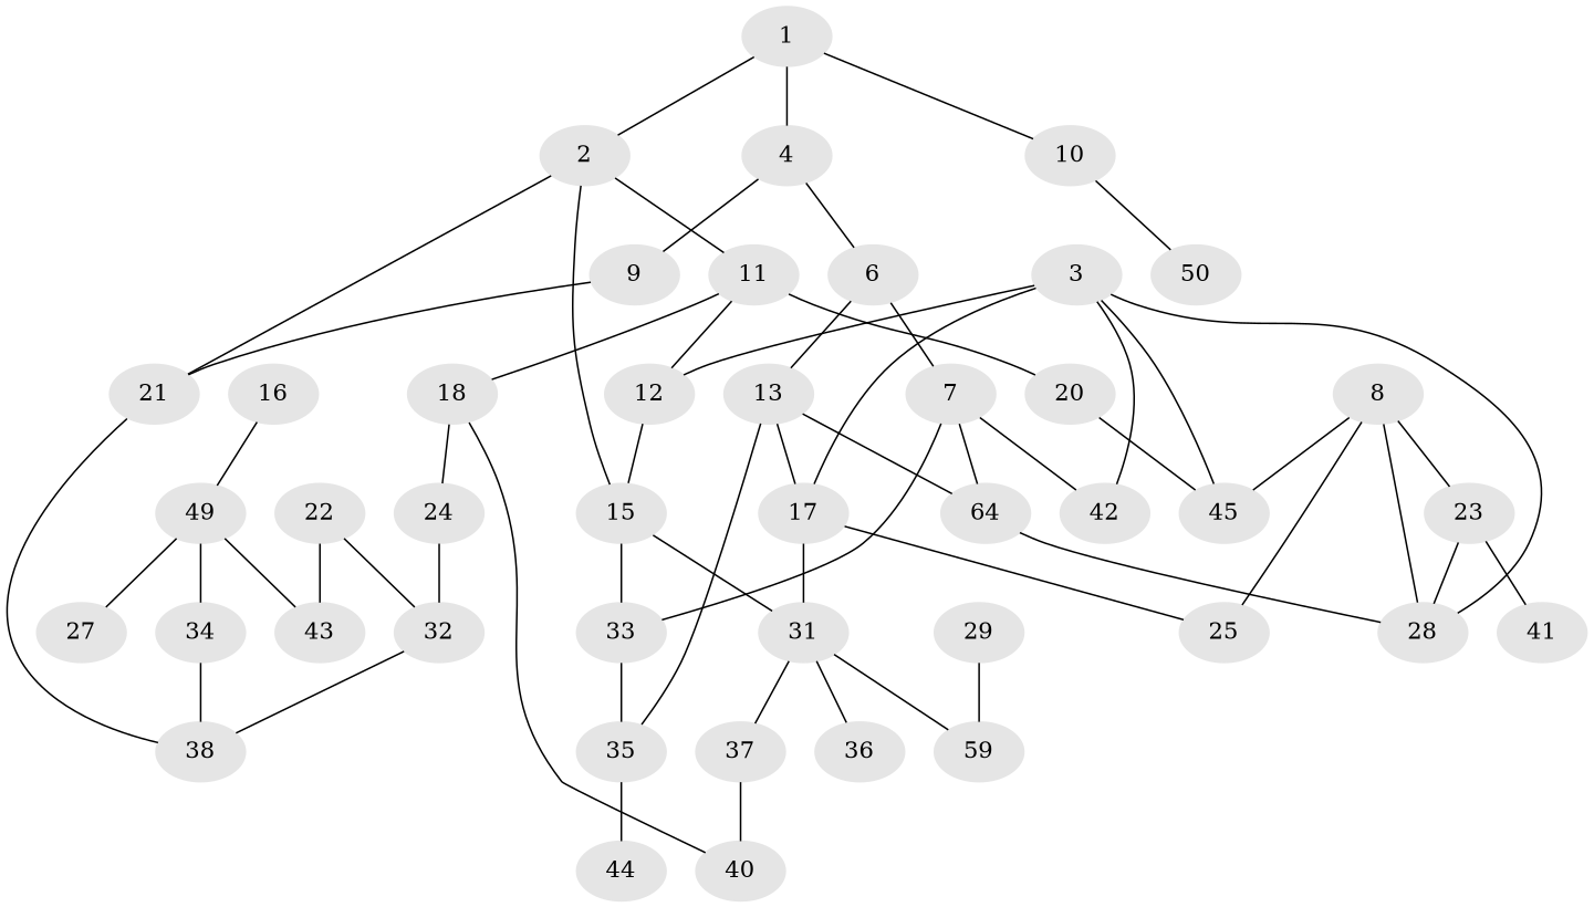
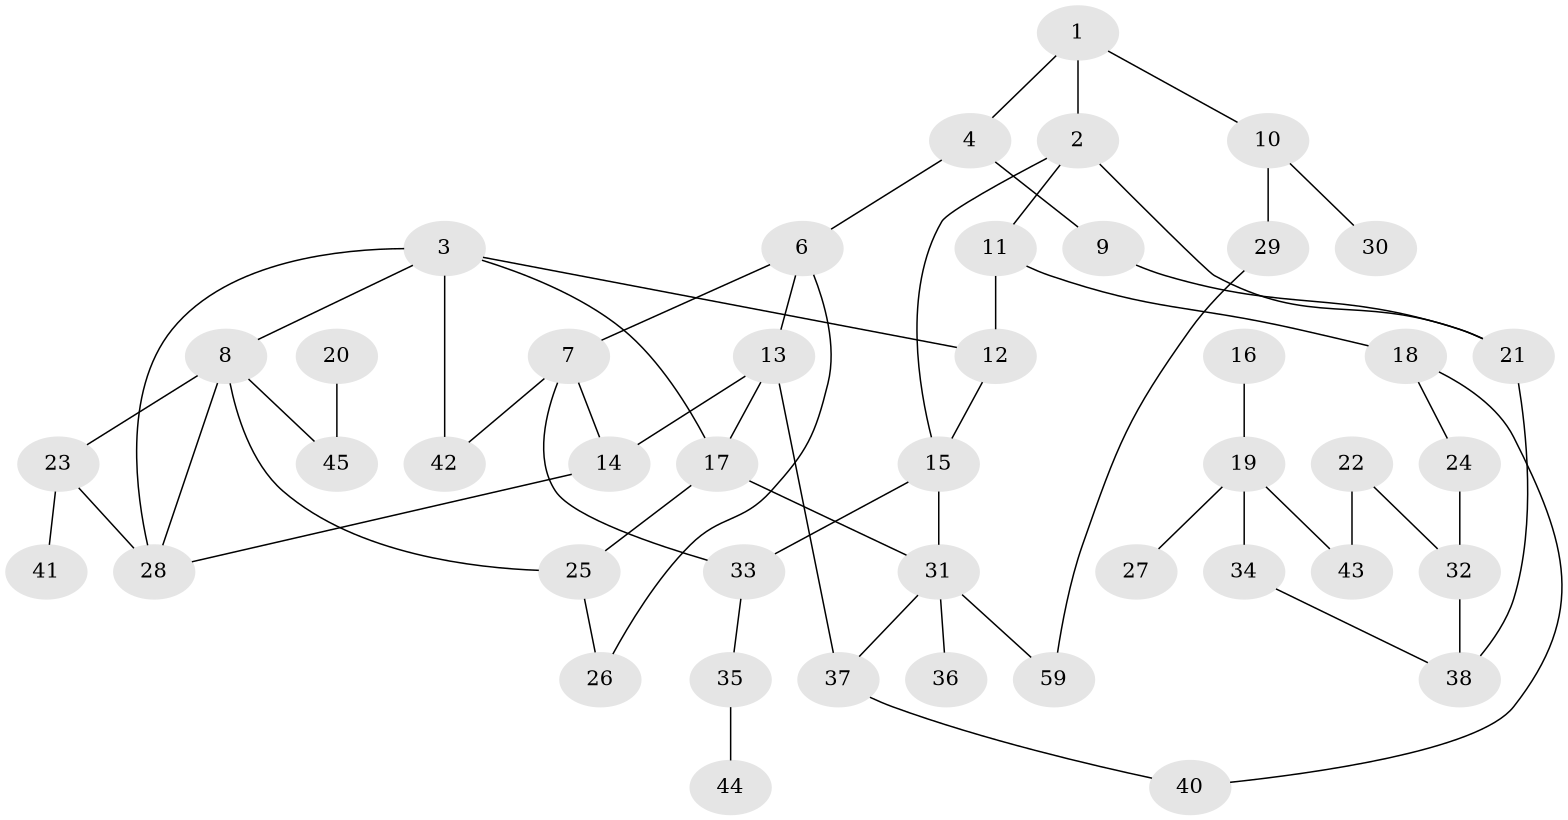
  graph {
    node [color=gray90 style=filled]
    edge [weight=1.0]
    1
    2
    4
    10
    11
    15
    21
    6
    9
    29
-   30 [label=50]
+   30
    3
    8
    12
    17
    28
    42
    18
    20
    33
    31
    38
    23
    25
    45
    7
    13
+   26
    16
-   19 [label=49]
-   14 [label=64]
+   19
+   14
    35
    24
    40
    41
    n36 [label=59]
    44
    37
    27
    34
    43
    36
    32
    22
    1 -- 2
    1 -- 4
    1 -- 10
    2 -- 11
    2 -- 15
    2 -- 21
    4 -- 6
    4 -- 9
+   10 -- 29
    10 -- 30
    11 -- 12
    11 -- 18
-   11 -- 20
    15 -- 33
    15 -- 31
    21 -- 38
    6 -- 7
    6 -- 13
+   6 -- 26
    9 -- 21
    29 -- n36
-   3 -- 45
+   3 -- 8
    3 -- 12
    3 -- 17
    3 -- 28
    3 -- 42
    8 -- 28
    8 -- 23 [weight=2.0]
    8 -- 25
    8 -- 45
    12 -- 15
    17 -- 31
    17 -- 25
    18 -- 24
    18 -- 40
    20 -- 45
    33 -- 35
    31 -- n36
    31 -- 37
    31 -- 36
    23 -- 28 [weight=2.0]
    23 -- 41
+   25 -- 26
    7 -- 42
    7 -- 33
    7 -- 14
    13 -- 17
    13 -- 14
-   13 -- 35
+   13 -- 37
    16 -- 19
    19 -- 27
    19 -- 34
    19 -- 43
    14 -- 28
    35 -- 44
    24 -- 32
    37 -- 40
    34 -- 38
    32 -- 38
    22 -- 43
    22 -- 32
  }
